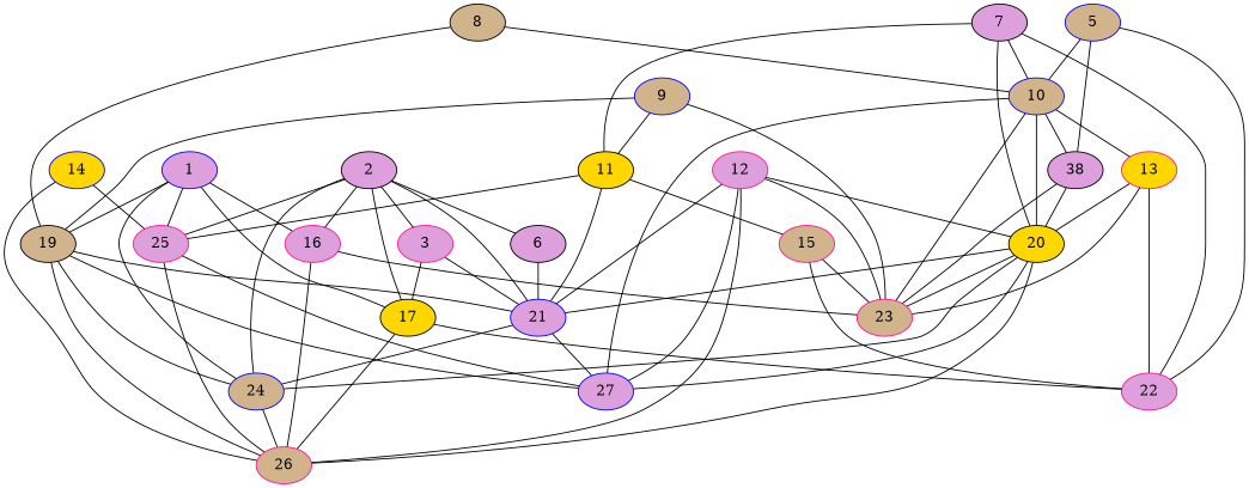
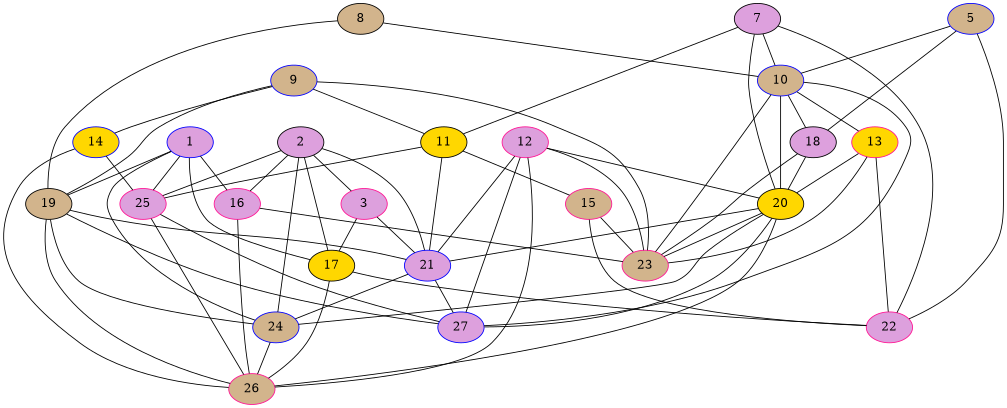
  graph {
    node [color=deeppink fillcolor=plum style=filled]
    edge [weight=1.0]
    1 [color=blue]
    16
    17 [color=black fillcolor=gold]
    19 [color=black fillcolor=tan]
    24 [color=blue fillcolor=tan]
    25
    26 [fillcolor=tan]
    23 [fillcolor=tan]
    22
    21 [color=blue]
    27 [color=blue]
    2 [color=black]
    3
-   6 [color=black]
    12
    20 [color=black fillcolor=gold]
    14 [color=blue fillcolor=gold]
    5 [color=blue fillcolor=tan]
    10 [color=blue fillcolor=tan]
-   18 [color=black label=38]
+   18 [color=black]
    13 [fillcolor=gold]
    7 [color=black]
    11 [color=black fillcolor=gold]
    15 [fillcolor=tan]
    8 [color=black fillcolor=tan]
    9 [color=blue fillcolor=tan]
    1 -- 16
    1 -- 17
    1 -- 19
    1 -- 24 [weight=2.0]
    1 -- 25
    16 -- 26
    16 -- 23 [weight=3.0]
    17 -- 26
    17 -- 22
    19 -- 24
    19 -- 26
    19 -- 21
    19 -- 27
    24 -- 26
    25 -- 26
    25 -- 27
    21 -- 24 [weight=2.0]
    21 -- 27
    2 -- 16
    2 -- 17
    2 -- 24
    2 -- 25
    2 -- 21
    2 -- 3
-   2 -- 6
    3 -- 17
    3 -- 21
-   6 -- 21
    12 -- 26
    12 -- 23
    12 -- 21 [weight=2.0]
    12 -- 27
    12 -- 20
    20 -- 24
    20 -- 26
    20 -- 23
    20 -- 21
    20 -- 27
    14 -- 25
    14 -- 26
    5 -- 22
    5 -- 10
    5 -- 18
    10 -- 23
    10 -- 27
    10 -- 20 [weight=2.0]
    10 -- 18
    10 -- 13
    18 -- 23
    18 -- 20
    13 -- 23
    13 -- 22
    13 -- 20
    7 -- 22
    7 -- 20
    7 -- 10
    7 -- 11
    11 -- 25
    11 -- 21
    11 -- 15
    15 -- 23
    15 -- 22
    8 -- 19
    8 -- 10
    9 -- 19
    9 -- 23
+   9 -- 14
    9 -- 11
  }
